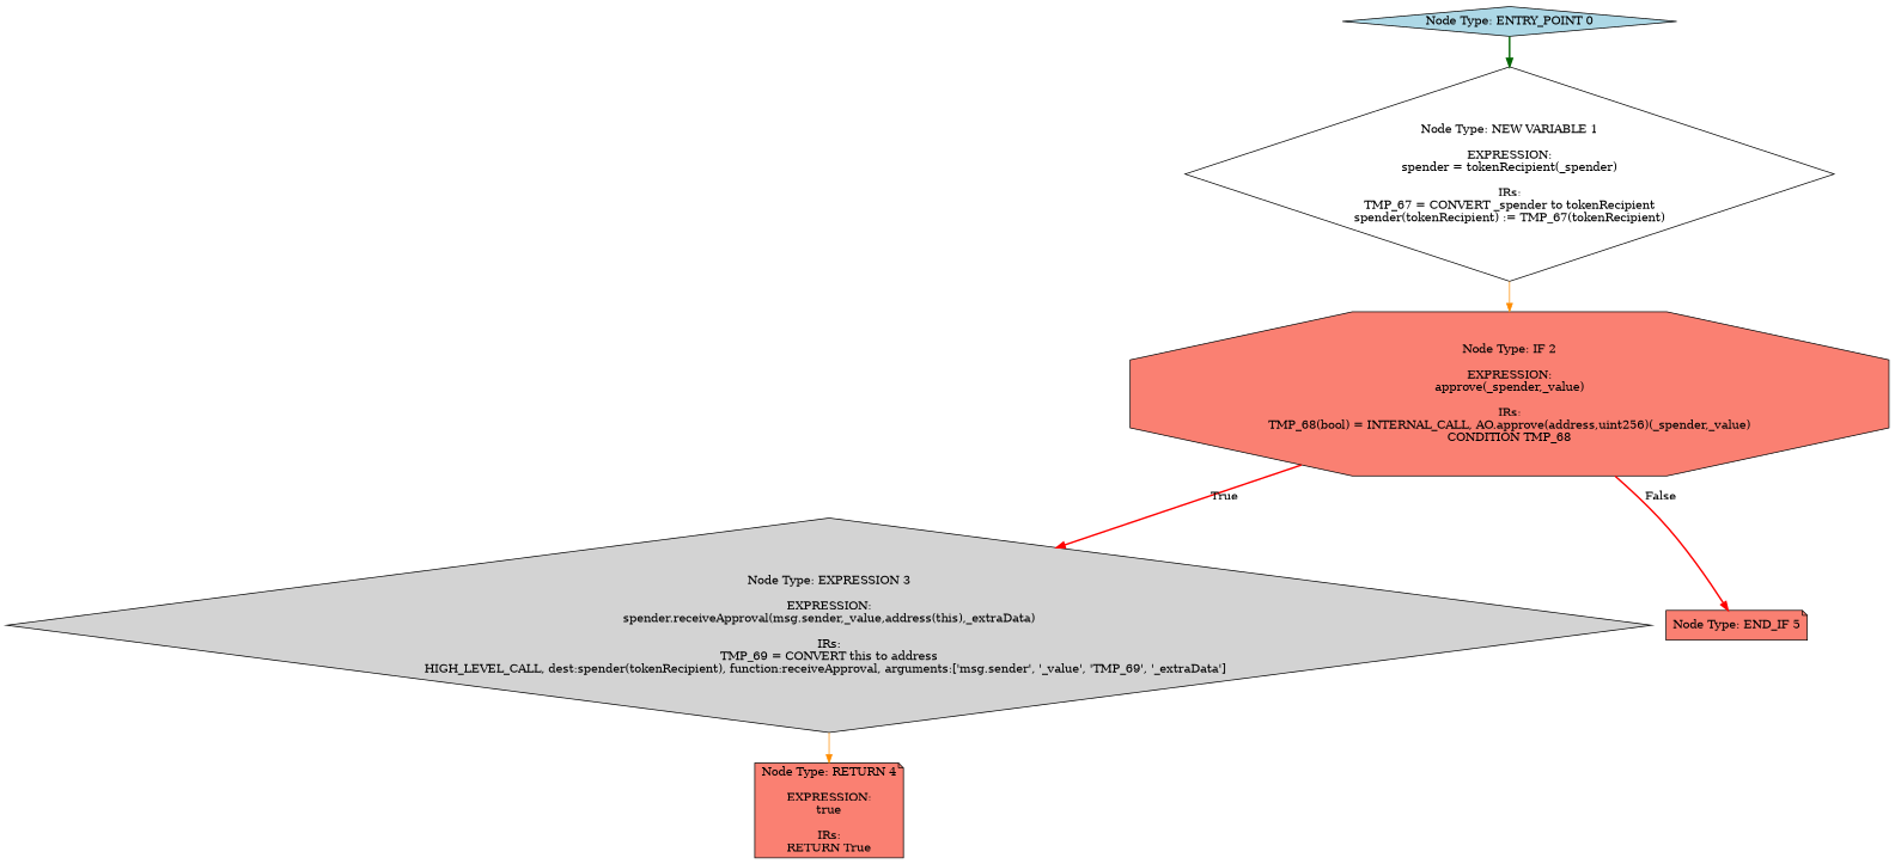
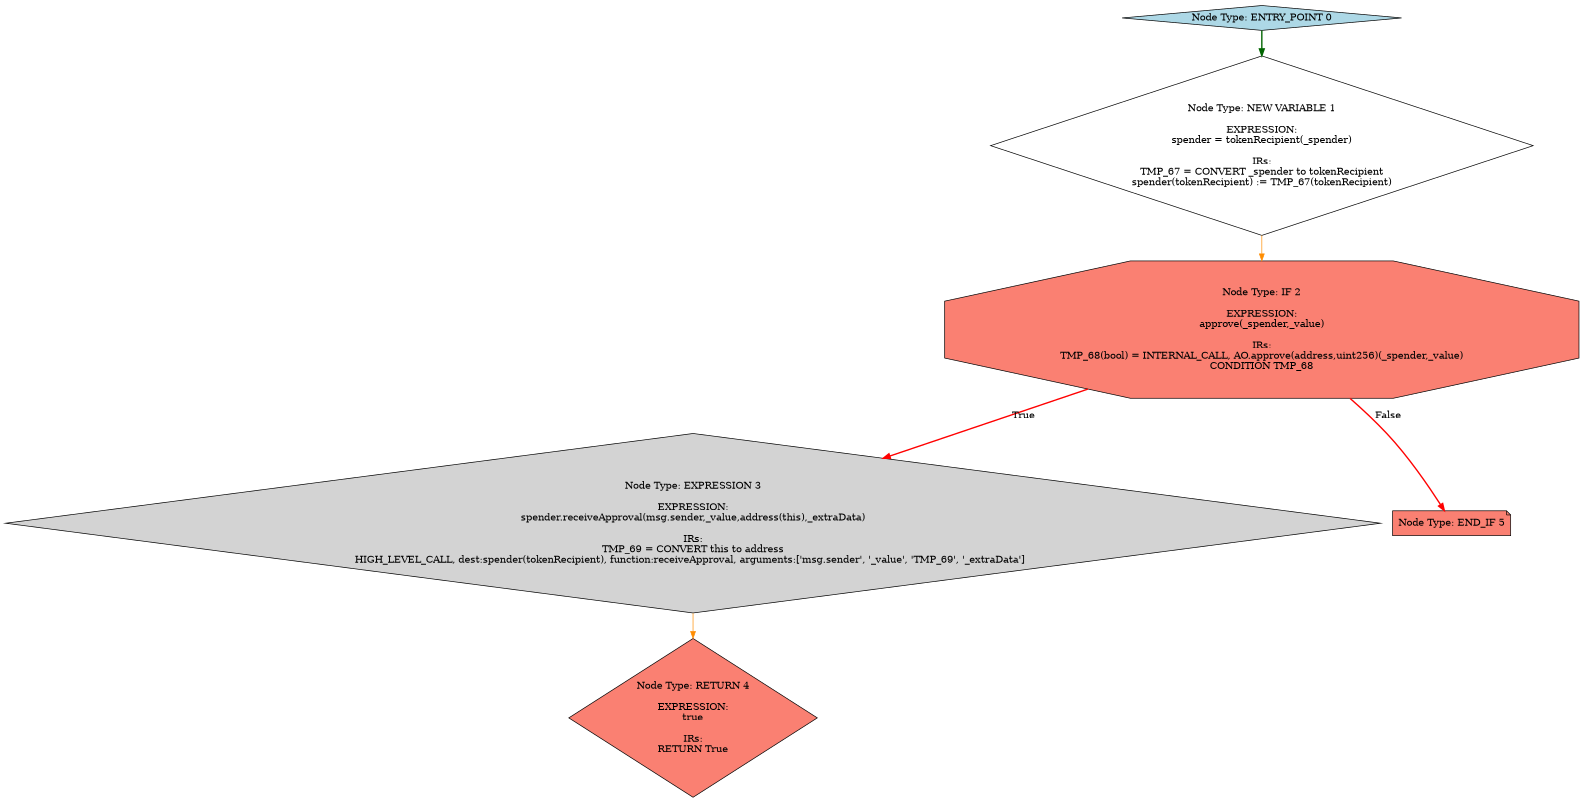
  digraph {
    node [style=filled fillcolor=salmon shape=diamond]
    edge [color=darkorange style=bold]
    n1 [label="Node Type: ENTRY_POINT 0\n" fillcolor=lightblue]
    n2 [label="Node Type: NEW VARIABLE 1\n\nEXPRESSION:\nspender = tokenRecipient(_spender)\n\nIRs:\nTMP_67 = CONVERT _spender to tokenRecipient\nspender(tokenRecipient) := TMP_67(tokenRecipient)" fillcolor=white]
    n3 [label="Node Type: IF 2\n\nEXPRESSION:\napprove(_spender,_value)\n\nIRs:\nTMP_68(bool) = INTERNAL_CALL, AO.approve(address,uint256)(_spender,_value)\nCONDITION TMP_68" shape=octagon]
    n4 [label="Node Type: EXPRESSION 3\n\nEXPRESSION:\nspender.receiveApproval(msg.sender,_value,address(this),_extraData)\n\nIRs:\nTMP_69 = CONVERT this to address\nHIGH_LEVEL_CALL, dest:spender(tokenRecipient), function:receiveApproval, arguments:['msg.sender', '_value', 'TMP_69', '_extraData']  " fillcolor=lightgrey]
    n5 [label="Node Type: END_IF 5\n" shape=note]
-   n6 [label="Node Type: RETURN 4\n\nEXPRESSION:\ntrue\n\nIRs:\nRETURN True" shape=note]
+   n6 [label="Node Type: RETURN 4\n\nEXPRESSION:\ntrue\n\nIRs:\nRETURN True"]
    n1 -> n2 [color=darkgreen]
    n2 -> n3 [style=solid]
    n3 -> n4 [label=True color=red]
    n3 -> n5 [label=False color=red]
    n4 -> n6 [style=solid]
  }
